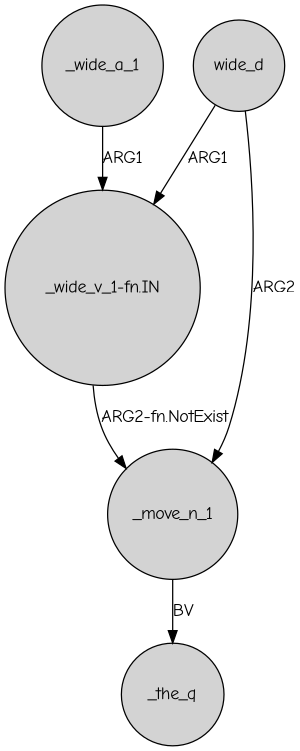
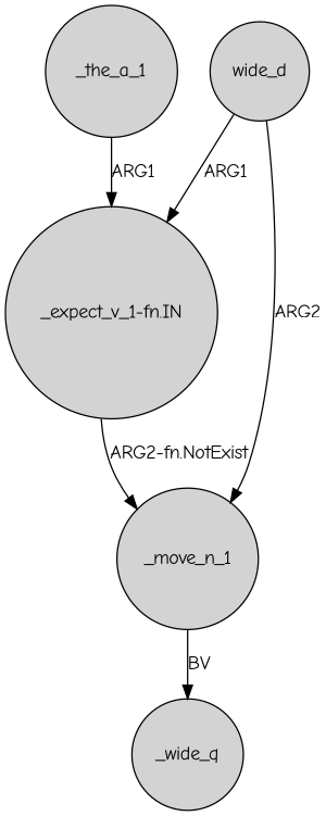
  digraph {
    fontname="Comic Neue"
    node [fontname="Comic Neue" shape=circle style=filled]
    edge [fontname="Comic Neue"]
-   _wide_a_1
-   "_expect_v_1-fn.IN" [label="_wide_v_1-fn.IN"]
+   _wide_a_1 [label=_the_a_1]
+   "_expect_v_1-fn.IN"
    _move_n_1
-   _the_q
+   _the_q [label=_wide_q]
    n5 [label=wide_d]
    _wide_a_1 -> "_expect_v_1-fn.IN" [label=ARG1]
    "_expect_v_1-fn.IN" -> _move_n_1 [label="ARG2-fn.NotExist"]
    _move_n_1 -> _the_q [label=BV]
    n5 -> "_expect_v_1-fn.IN" [label=ARG1]
    n5 -> _move_n_1 [label=ARG2]
  }
